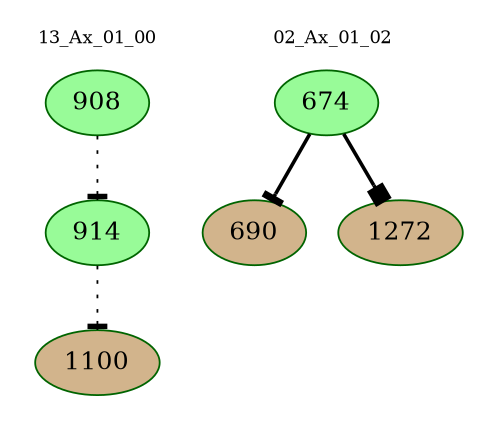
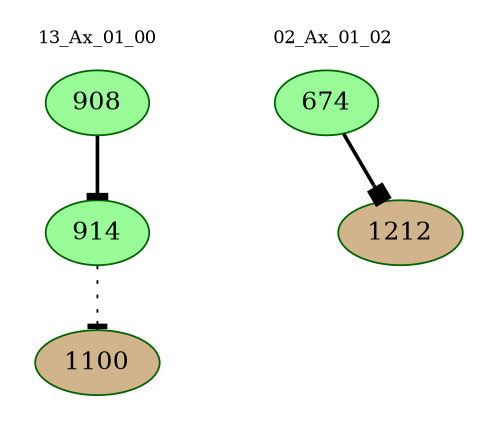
  digraph {
    node [color=darkgreen fillcolor=palegreen style=filled]
    edge [arrowhead=tee color=black style=dotted]
    n1 [label=908]
    n2 [label=914]
    n3 [fillcolor=tan label=1100]
    n4 [label=674]
-   n5 [fillcolor=tan label=690]
-   n6 [fillcolor=tan label=1272]
+   n6 [fillcolor=tan label=1212]
    subgraph cluster_1 {
      color=white
      fontsize=10
      label="13_Ax_01_00"
      n1
      n2
      n3
    }
    subgraph cluster_2 {
      color=white
      fontsize=10
      label="02_Ax_01_02"
      n4
-     n5
      n6
    }
-   n1 -> n2
+   n1 -> n2 [style=bold]
    n2 -> n3
-   n4 -> n5 [style=bold]
    n4 -> n6 [arrowhead=box style=bold]
  }
